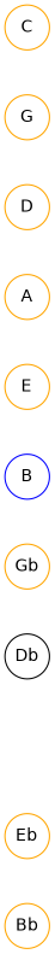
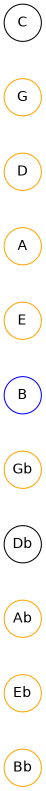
  graph {
    mindist=.1
    node [color=orange fontname=Helvetica margin=0 shape=circle]
    edge [style=invis]
    E
    B [color=blue]
    Gb
    Db [color=black]
+   Ab
    Eb
    Bb
-   C
+   C [color=""]
    G
    D
    A
    subgraph sub_1 {
      E
      B
      Gb
      Db
+     Ab
      Eb
      Bb
      C
      G
      D
      A
    }
    E -- B
    B -- Gb
    Gb -- Db
+   Db -- Ab
+   Ab -- Eb
    Eb -- Bb
    C -- G
    G -- D
    D -- A
    A -- E
  }
